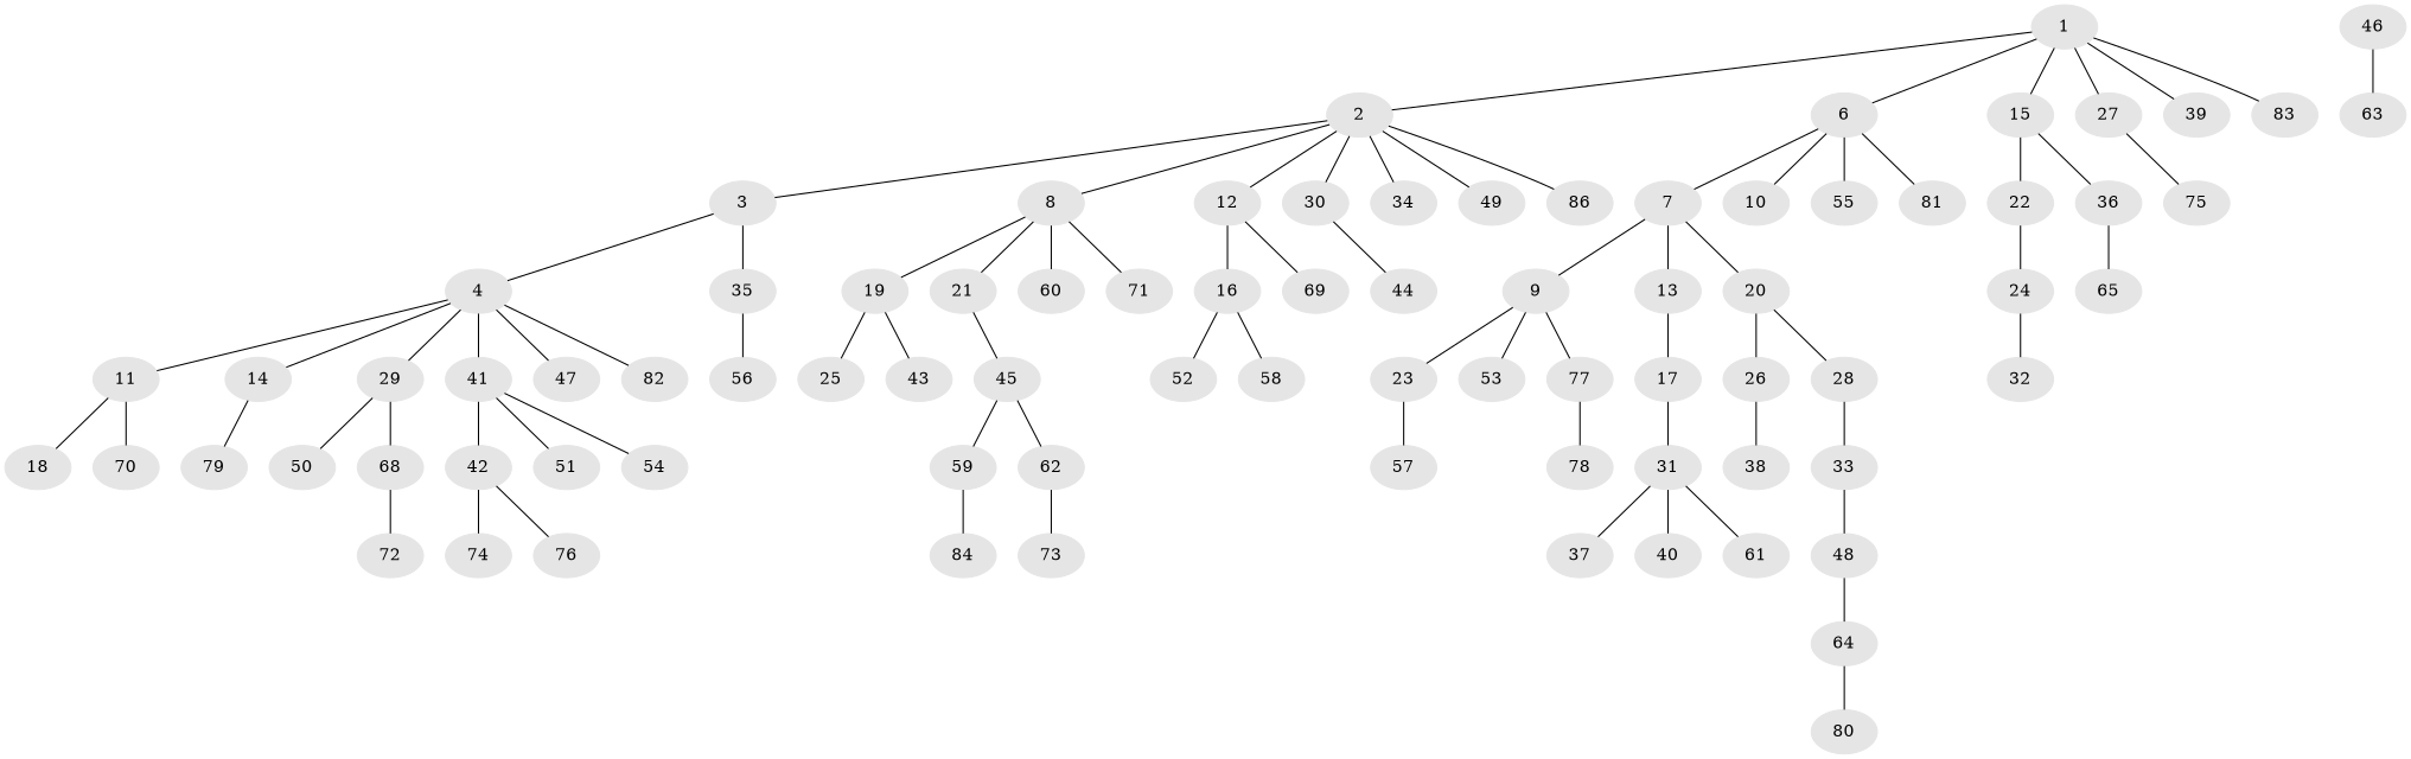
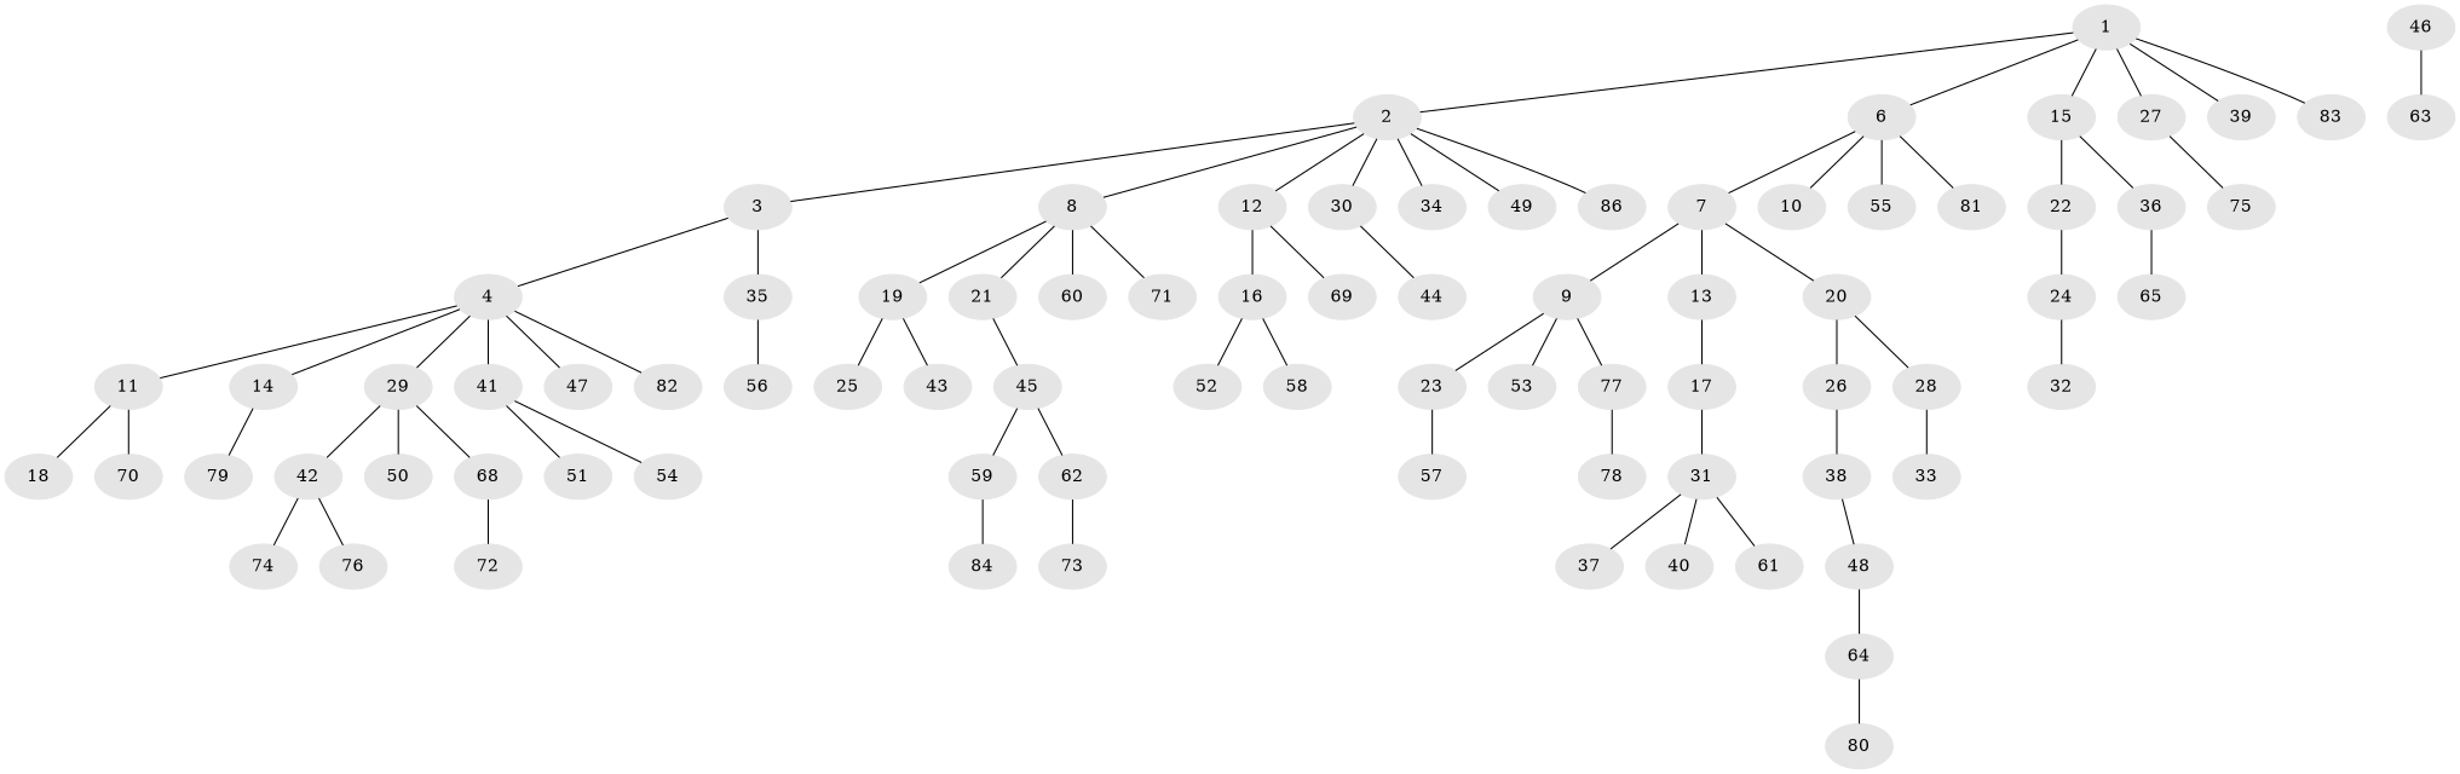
  graph {
    node [color=gray90 style=filled]
    1
    2
    6
    15
    27
    39
    83
    3
    8
    12
    30
    34
    49
    n14 [label=86]
    7
    10
    55
    81
    22
    36
    75
    4
    35
    19
    21
    60
    71
    16
    69
    44
    11
    14
    29
    41
    47
    82
    56
    18
    70
    79
    42
    50
    68
    51
    54
    46
    63
    9
    13
    20
    23
    53
    77
    17
    26
    28
    25
    43
    45
    57
    78
    52
    58
    31
    24
    65
    37
    40
    61
    38
    33
    59
    62
    32
    48
    74
    76
    72
    64
    84
    73
    80
    1 -- 2
    1 -- 6
    1 -- 15
    1 -- 27
    1 -- 39
    1 -- 83
    2 -- 3
    2 -- 8
    2 -- 12
    2 -- 30
    2 -- 34
    2 -- 49
    2 -- n14
    6 -- 7
    6 -- 10
    6 -- 55
    6 -- 81
    15 -- 22
    15 -- 36
    27 -- 75
    3 -- 4
    3 -- 35
    8 -- 19
    8 -- 21
    8 -- 60
    8 -- 71
    12 -- 16
    12 -- 69
    30 -- 44
    7 -- 9
    7 -- 13
    7 -- 20
    22 -- 24
    36 -- 65
    4 -- 11
    4 -- 14
    4 -- 29
    4 -- 41
    4 -- 47
    4 -- 82
    35 -- 56
    19 -- 25
    19 -- 43
    21 -- 45
    16 -- 52
    16 -- 58
    11 -- 18
    11 -- 70
    14 -- 79
-   41 -- 42
+   29 -- 42
    29 -- 50
    29 -- 68
    41 -- 51
    41 -- 54
    42 -- 74
    42 -- 76
    68 -- 72
    46 -- 63
    9 -- 23
    9 -- 53
    9 -- 77
    13 -- 17
    20 -- 26
    20 -- 28
    23 -- 57
    77 -- 78
    17 -- 31
    26 -- 38
    28 -- 33
    45 -- 59
    45 -- 62
    31 -- 37
    31 -- 40
    31 -- 61
    24 -- 32
-   33 -- 48
+   38 -- 48
    59 -- 84
    62 -- 73
    48 -- 64
    64 -- 80
  }
